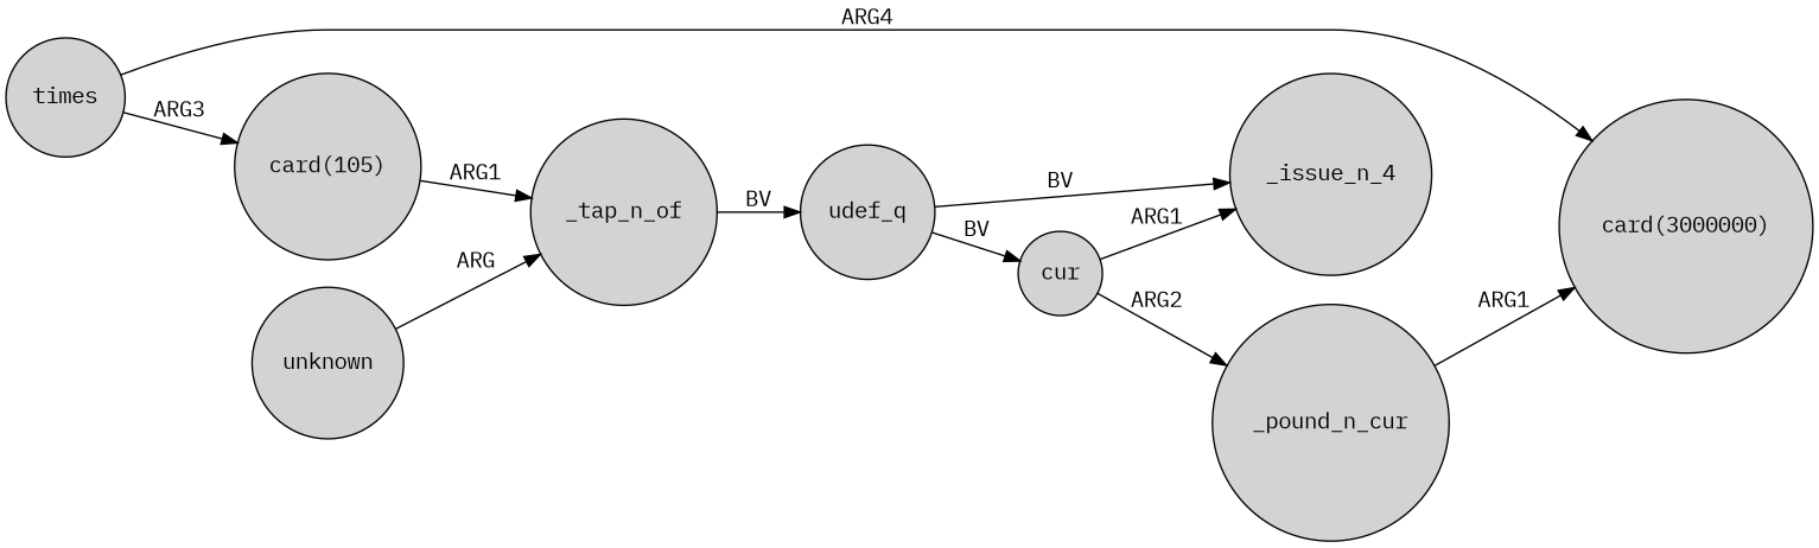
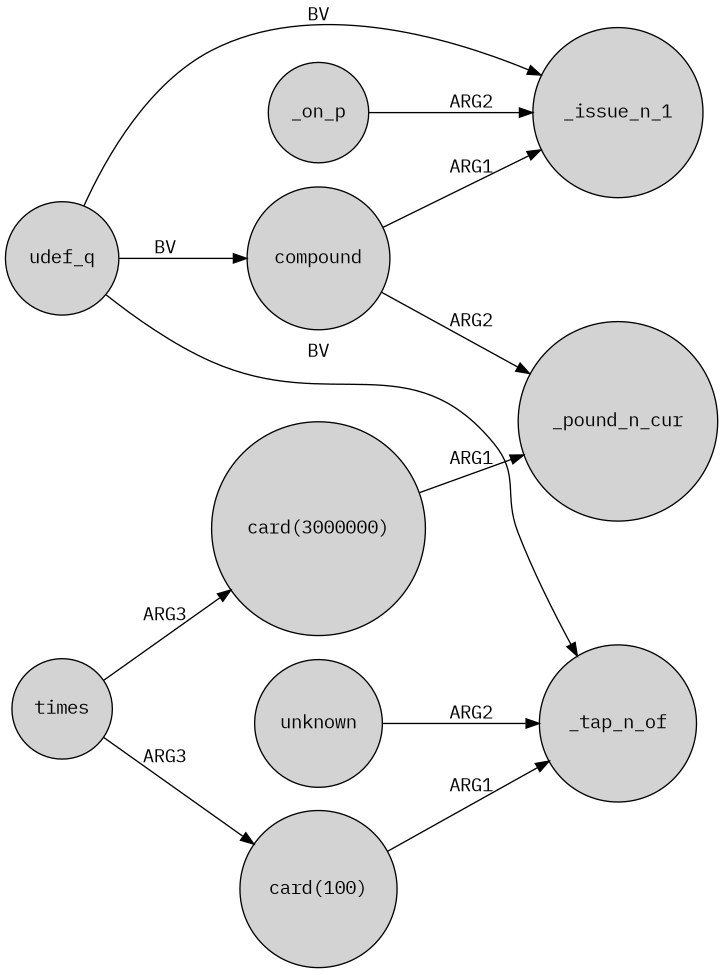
  digraph {
    fontname="IBM Plex Mono"
    rankdir=LR
    node [fontname="IBM Plex Mono" shape=circle style=filled]
    edge [fontname="IBM Plex Mono"]
    udef_q
    _tap_n_of
-   _issue_n_1 [label=_issue_n_4]
-   compound [label=cur]
+   _issue_n_1
+   compound
+   _on_p
    _pound_n_cur
    n7 [label="card(3000000)"]
    times
-   "card(100)" [label="card(105)"]
+   "card(100)"
    unknown
-   _tap_n_of -> udef_q [label=BV]
+   udef_q -> _tap_n_of [label=BV]
    udef_q -> _issue_n_1 [label=BV]
    udef_q -> compound [label=BV]
    compound -> _issue_n_1 [label=ARG1]
    compound -> _pound_n_cur [label=ARG2]
-   _pound_n_cur -> n7 [label=ARG1]
-   times -> n7 [label=ARG4]
+   _on_p -> _issue_n_1 [label=ARG2]
+   n7 -> _pound_n_cur [label=ARG1]
+   times -> n7 [label=ARG3]
    times -> "card(100)" [label=ARG3]
    "card(100)" -> _tap_n_of [label=ARG1]
-   unknown -> _tap_n_of [label=ARG]
+   unknown -> _tap_n_of [label=ARG2]
  }
